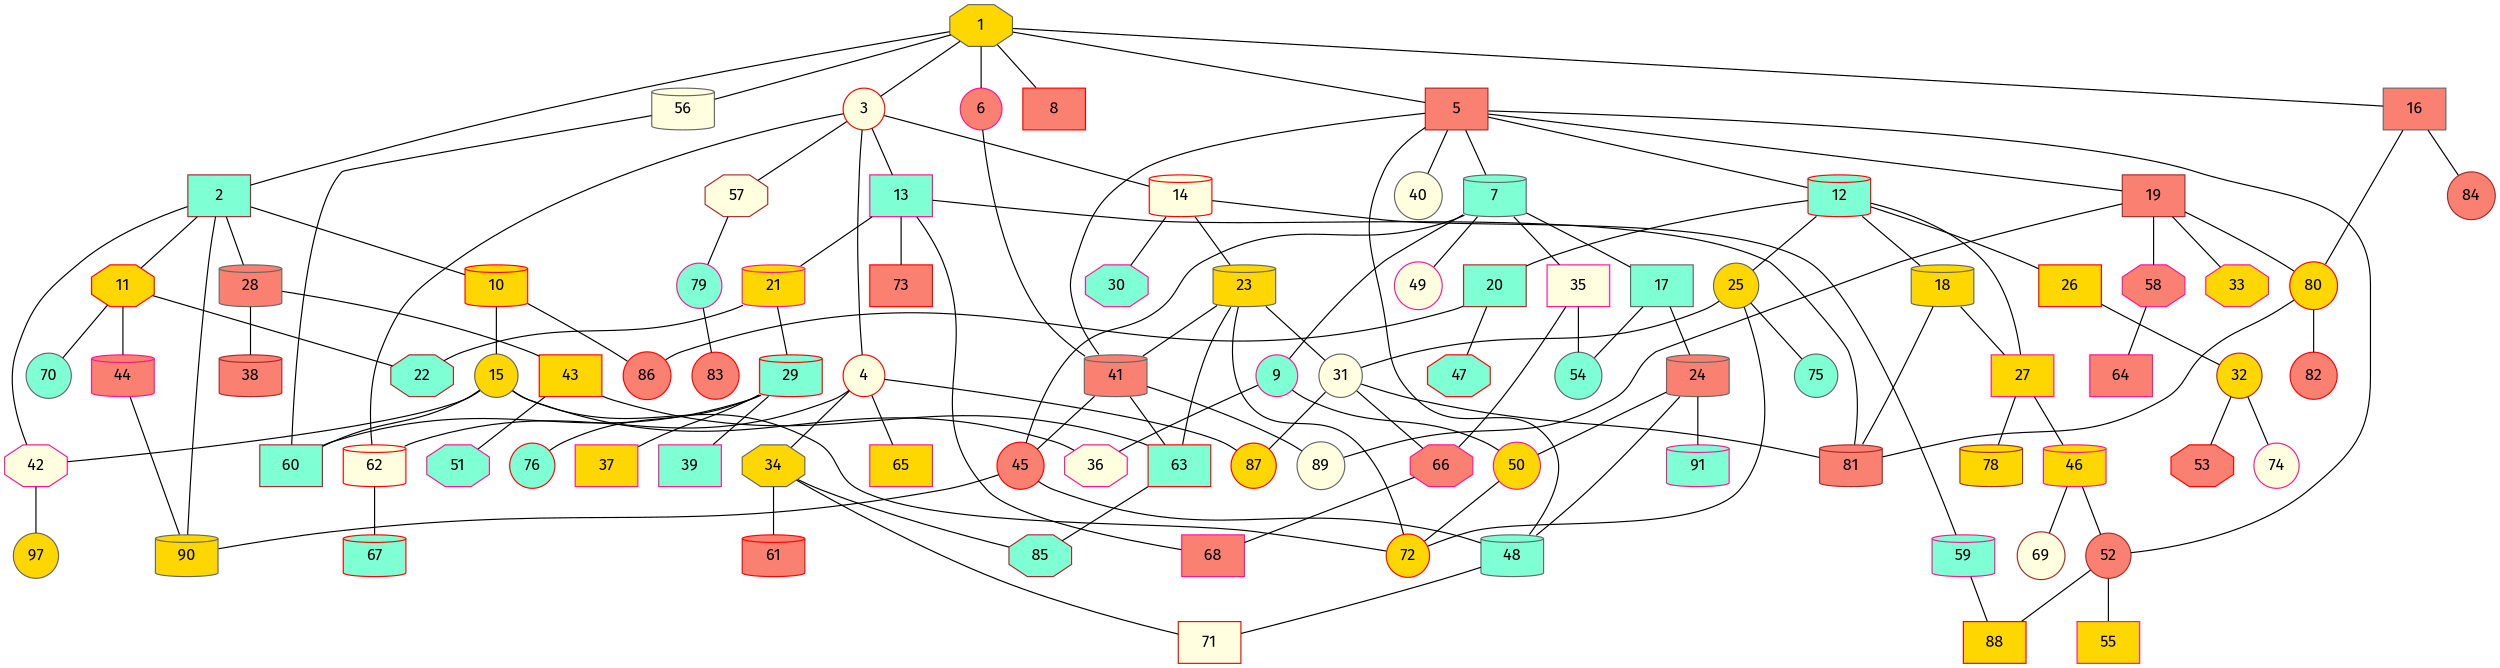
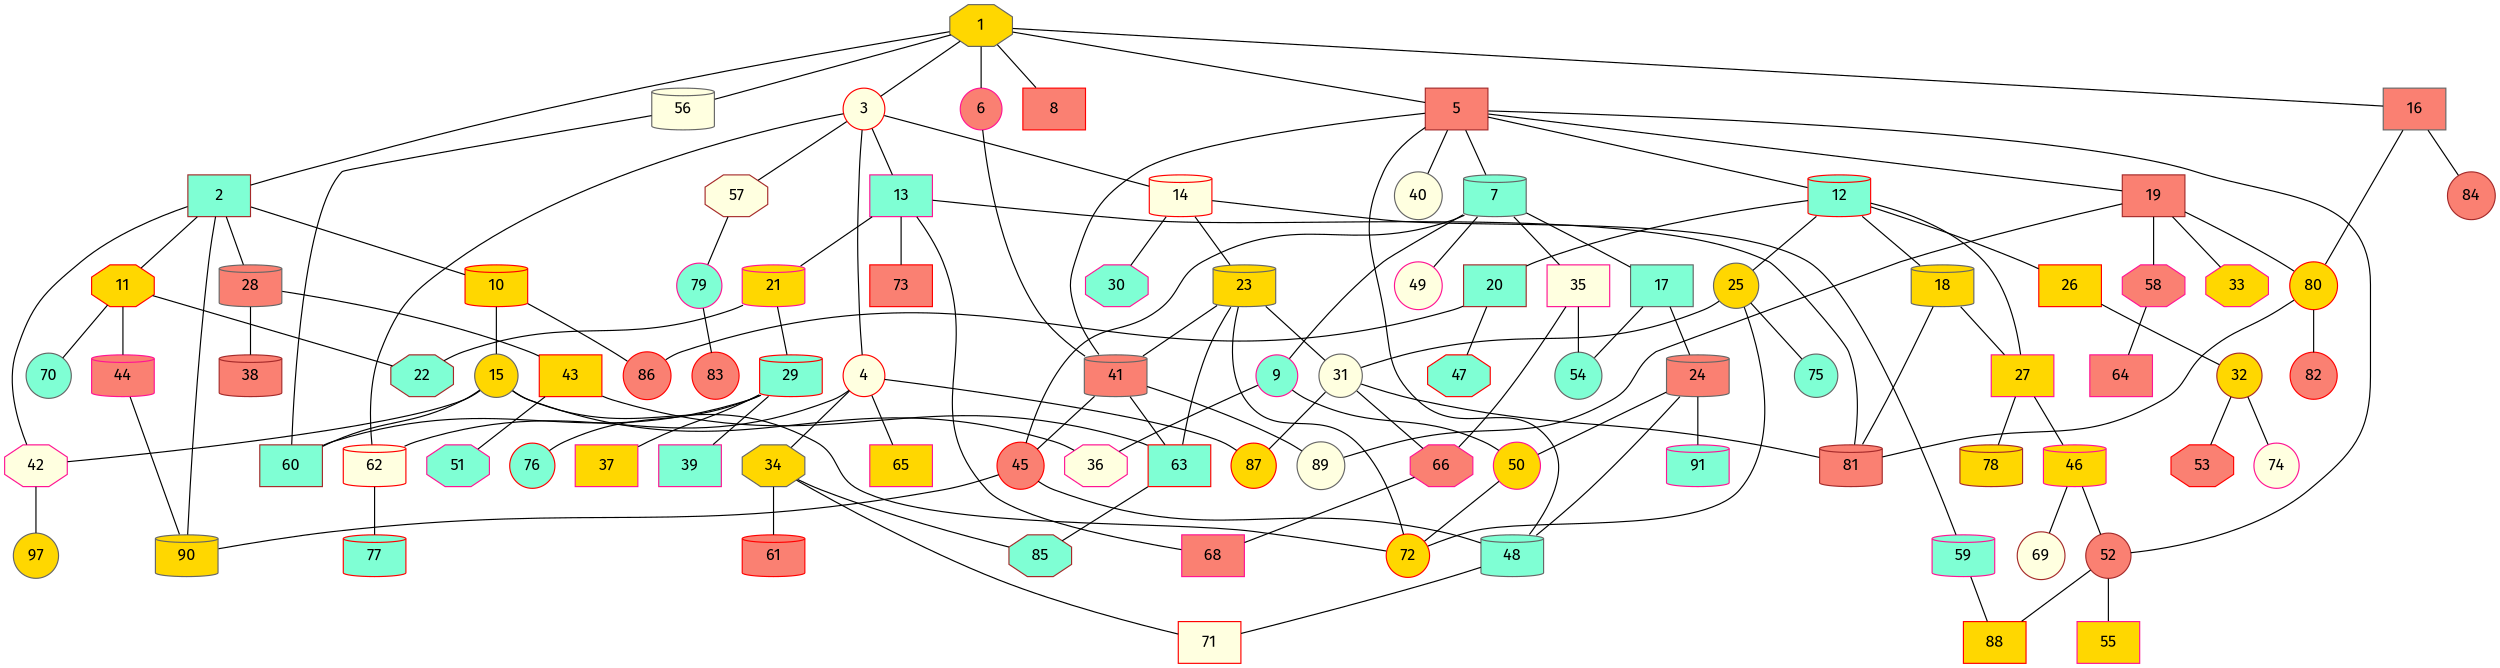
  graph {
    fontname="Fira Sans"
    node [color=red fillcolor=gold fontname="Fira Sans" shape=circle style=filled]
    edge [fontname="Fira Sans"]
    1 [color=gray40 shape=octagon]
    2 [color=brown fillcolor=aquamarine shape=box]
    3 [fillcolor=lightyellow]
    5 [color=brown fillcolor=salmon shape=box]
    6 [color=deeppink fillcolor=salmon]
    8 [fillcolor=salmon shape=box]
    16 [color=gray40 fillcolor=salmon shape=box]
    56 [color=gray40 fillcolor=lightyellow shape=cylinder]
    10 [shape=cylinder]
    11 [shape=octagon]
    28 [color=gray40 fillcolor=salmon shape=cylinder]
    42 [color=deeppink fillcolor=lightyellow shape=octagon]
    90 [color=gray40 shape=cylinder]
    4 [fillcolor=lightyellow]
    13 [color=deeppink fillcolor=aquamarine shape=box]
    14 [fillcolor=lightyellow shape=cylinder]
    57 [color=brown fillcolor=lightyellow shape=octagon]
    62 [fillcolor=lightyellow shape=cylinder]
    7 [color=gray40 fillcolor=aquamarine shape=cylinder]
    12 [fillcolor=aquamarine shape=cylinder]
    19 [color=brown fillcolor=salmon shape=box]
    40 [color=gray40 fillcolor=lightyellow]
    41 [color=gray40 fillcolor=salmon shape=cylinder]
    48 [color=gray40 fillcolor=aquamarine shape=cylinder]
    52 [color=brown fillcolor=salmon]
    80
    84 [color=brown fillcolor=salmon]
    60 [color=brown fillcolor=aquamarine shape=box]
    15 [color=gray40]
    86 [fillcolor=salmon]
    22 [color=brown fillcolor=aquamarine shape=octagon]
    44 [color=deeppink fillcolor=salmon shape=cylinder]
    70 [color=gray40 fillcolor=aquamarine]
    38 [color=brown fillcolor=salmon shape=cylinder]
    43 [shape=box]
    n36 [color=gray40 label=97]
    34 [color=gray40 shape=octagon]
    65 [color=deeppink shape=box]
    87
    21 [color=deeppink shape=cylinder]
    68 [color=deeppink fillcolor=salmon shape=box]
    73 [fillcolor=salmon shape=box]
    81 [color=brown fillcolor=salmon shape=cylinder]
    23 [color=gray40 shape=cylinder]
    30 [color=deeppink fillcolor=aquamarine shape=octagon]
    59 [color=deeppink fillcolor=aquamarine shape=cylinder]
    79 [color=deeppink fillcolor=aquamarine]
-   67 [fillcolor=aquamarine shape=cylinder]
+   67 [fillcolor=aquamarine shape=cylinder label=77]
    61 [fillcolor=salmon shape=cylinder]
    71 [fillcolor=lightyellow shape=box]
    85 [color=brown fillcolor=aquamarine shape=octagon]
    9 [color=deeppink fillcolor=aquamarine]
    17 [color=gray40 fillcolor=aquamarine shape=box]
    35 [color=deeppink fillcolor=lightyellow shape=box]
    45 [fillcolor=salmon]
    49 [color=deeppink fillcolor=lightyellow]
    18 [color=gray40 shape=cylinder]
    20 [color=brown fillcolor=aquamarine shape=box]
    25 [color=gray40]
    26 [shape=box]
    27 [color=deeppink shape=box]
    33 [color=deeppink shape=octagon]
    58 [color=deeppink fillcolor=salmon shape=octagon]
    89 [color=gray40 fillcolor=lightyellow]
    63 [fillcolor=aquamarine shape=box]
    55 [color=deeppink shape=box]
    88 [shape=box]
    36 [color=deeppink fillcolor=lightyellow shape=octagon]
    50 [color=deeppink]
    24 [color=gray40 fillcolor=salmon shape=cylinder]
    54 [color=gray40 fillcolor=aquamarine]
    66 [color=deeppink fillcolor=salmon shape=octagon]
    72
    47 [fillcolor=aquamarine shape=octagon]
    31 [color=gray40 fillcolor=lightyellow]
    75 [color=gray40 fillcolor=aquamarine]
    32 [color=brown]
    46 [color=deeppink shape=cylinder]
    78 [color=brown shape=cylinder]
    29 [fillcolor=aquamarine shape=cylinder]
    82 [fillcolor=salmon]
    91 [color=deeppink fillcolor=aquamarine shape=cylinder]
    64 [color=deeppink fillcolor=salmon shape=box]
    37 [color=deeppink shape=box]
    39 [color=deeppink fillcolor=aquamarine shape=box]
    76 [fillcolor=aquamarine]
    53 [fillcolor=salmon shape=octagon]
    74 [color=deeppink fillcolor=lightyellow]
    69 [color=brown fillcolor=lightyellow]
    51 [color=deeppink fillcolor=aquamarine shape=octagon]
    83 [fillcolor=salmon]
    1 -- 2
    1 -- 3
    1 -- 5
    1 -- 6
    1 -- 8
    1 -- 16
    1 -- 56
    2 -- 10
    2 -- 11
    2 -- 28
    2 -- 42
    2 -- 90
    3 -- 4
    3 -- 13
    3 -- 14
    3 -- 57
    3 -- 62
    5 -- 7
    5 -- 12
    5 -- 19
    5 -- 40
    5 -- 41
    5 -- 48
    5 -- 52
    6 -- 41
    16 -- 80
    16 -- 84
    56 -- 60
    10 -- 15
    10 -- 86
    11 -- 22
    11 -- 44
    11 -- 70
    28 -- 38
    28 -- 43
    42 -- n36
    4 -- 62
    4 -- 34
    4 -- 65
    4 -- 87
    13 -- 21
    13 -- 68
    13 -- 73
    13 -- 81
    14 -- 23
    14 -- 30
    14 -- 59
    57 -- 79
    62 -- 67
    7 -- 9
    7 -- 17
    7 -- 35
    7 -- 45
    7 -- 49
    12 -- 18
    12 -- 20
    12 -- 25
    12 -- 26
    12 -- 27
    19 -- 80
    19 -- 33
    19 -- 58
    19 -- 89
    41 -- 45
    41 -- 89
    41 -- 63
    48 -- 71
    52 -- 55
    52 -- 88
    80 -- 81
    80 -- 82
    15 -- 42
    15 -- 60
    15 -- 36
    15 -- 72
    44 -- 90
    43 -- 63
    43 -- 51
    34 -- 61
    34 -- 71
    34 -- 85
    21 -- 22
    21 -- 29
    23 -- 41
    23 -- 63
    23 -- 72
    23 -- 31
    59 -- 88
    79 -- 83
    9 -- 36
    9 -- 50
    17 -- 24
    17 -- 54
    35 -- 54
    35 -- 66
    45 -- 90
    45 -- 48
    18 -- 81
    18 -- 27
    20 -- 86
    20 -- 47
    25 -- 72
    25 -- 31
    25 -- 75
    26 -- 32
    27 -- 46
    27 -- 78
    58 -- 64
    63 -- 85
    50 -- 72
    24 -- 48
    24 -- 50
    24 -- 91
    66 -- 68
    31 -- 87
    31 -- 81
    31 -- 66
    32 -- 53
    32 -- 74
    46 -- 52
    46 -- 69
    29 -- 60
    29 -- 37
    29 -- 39
    29 -- 76
  }
